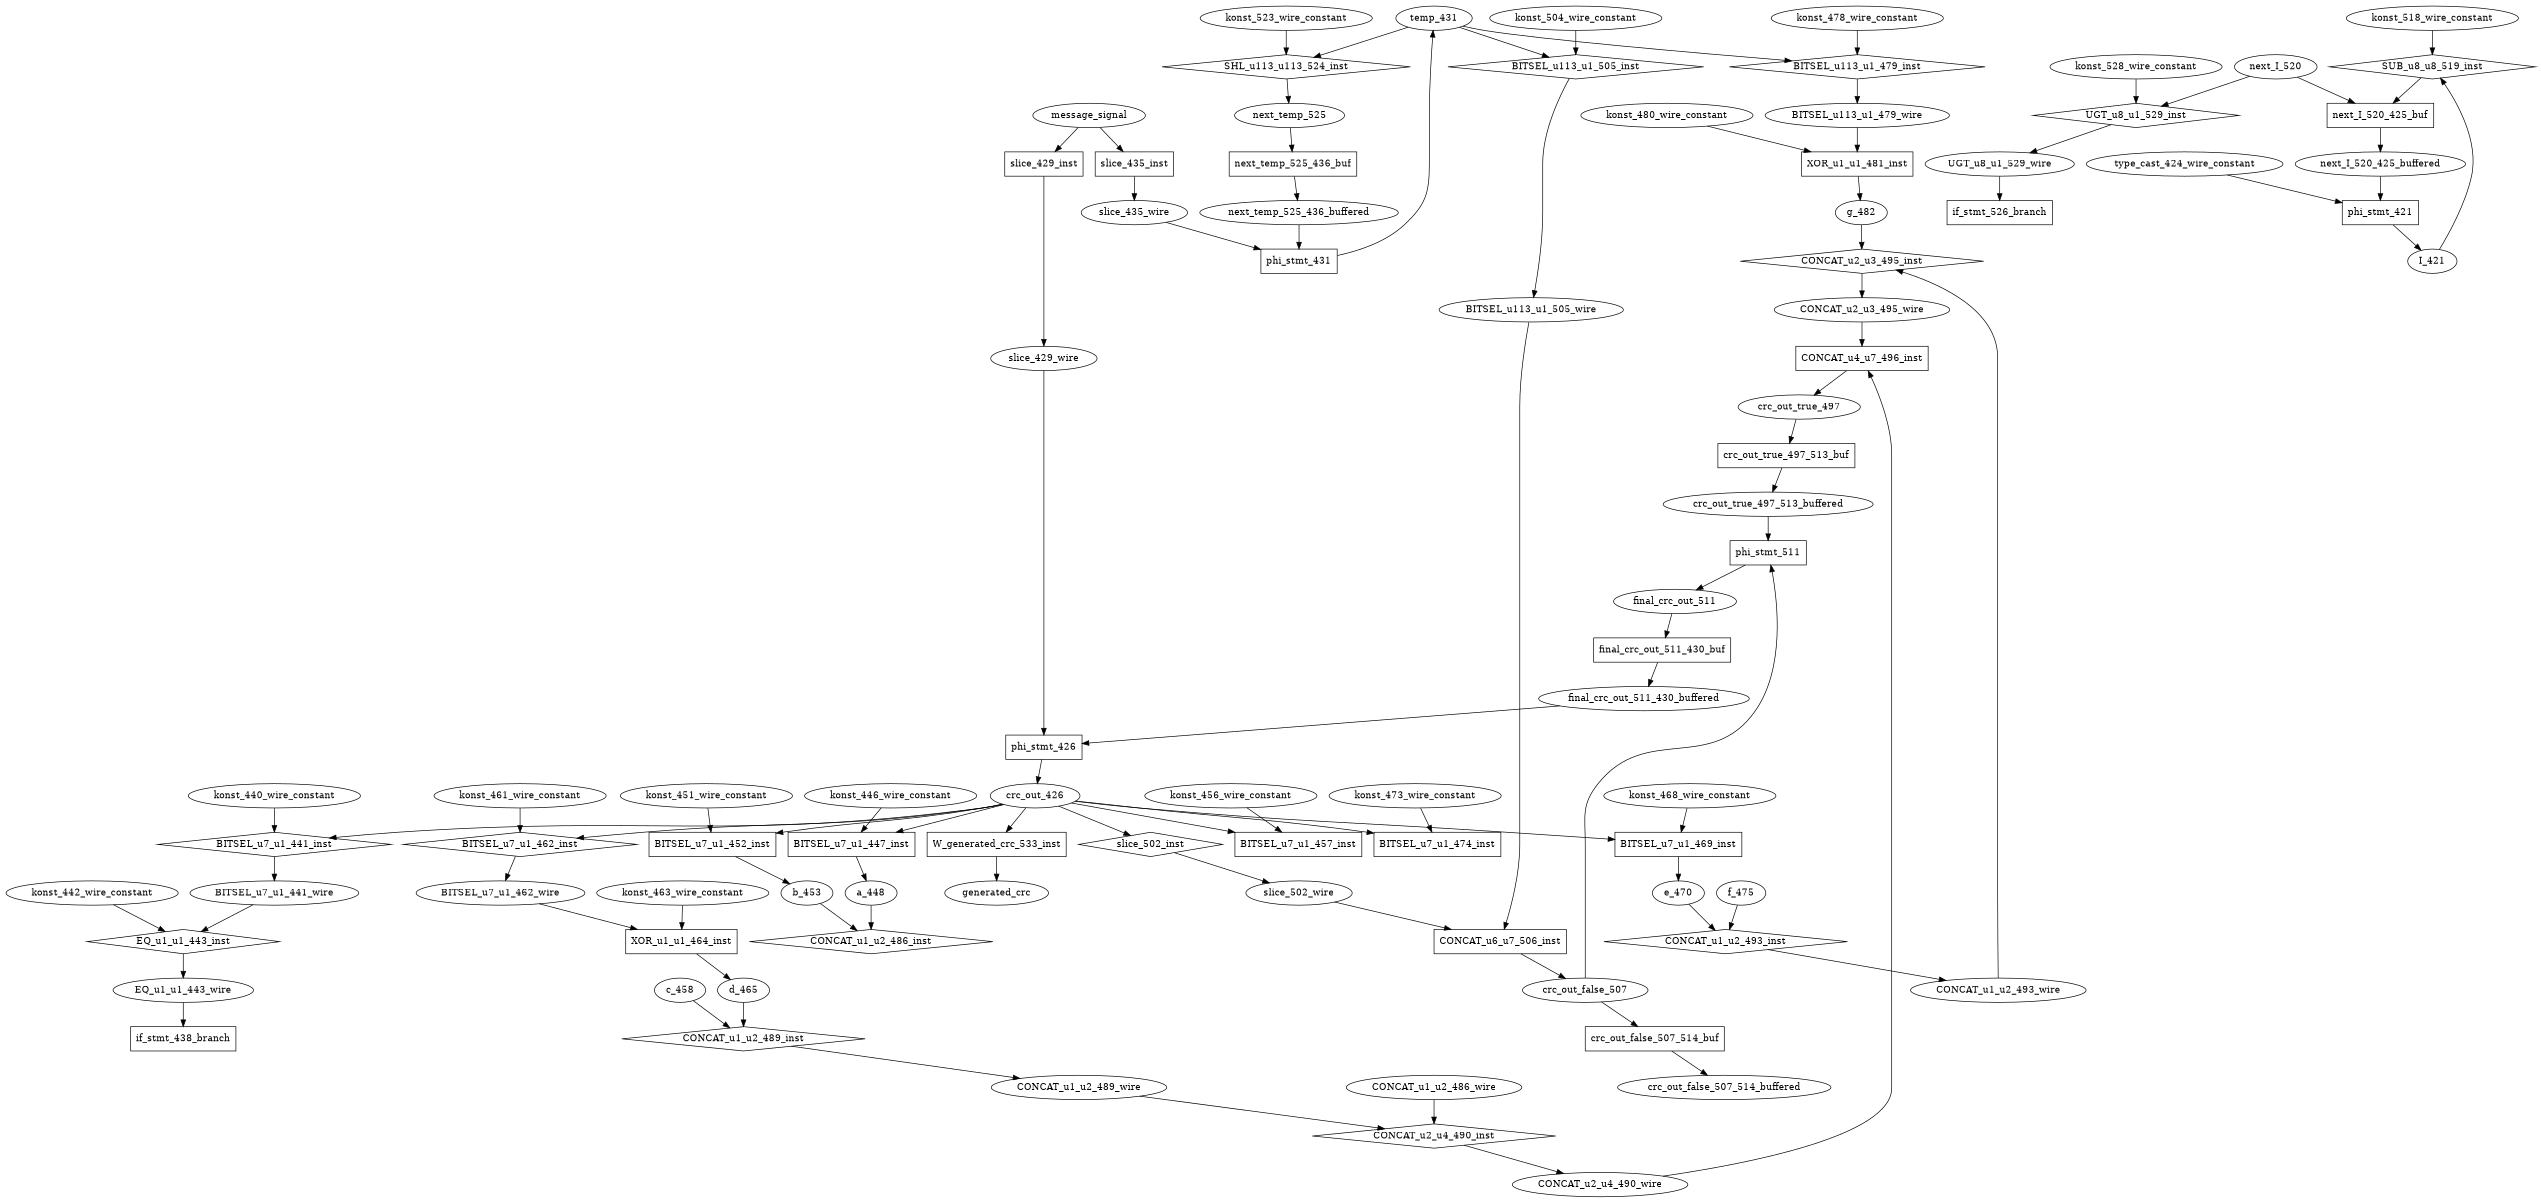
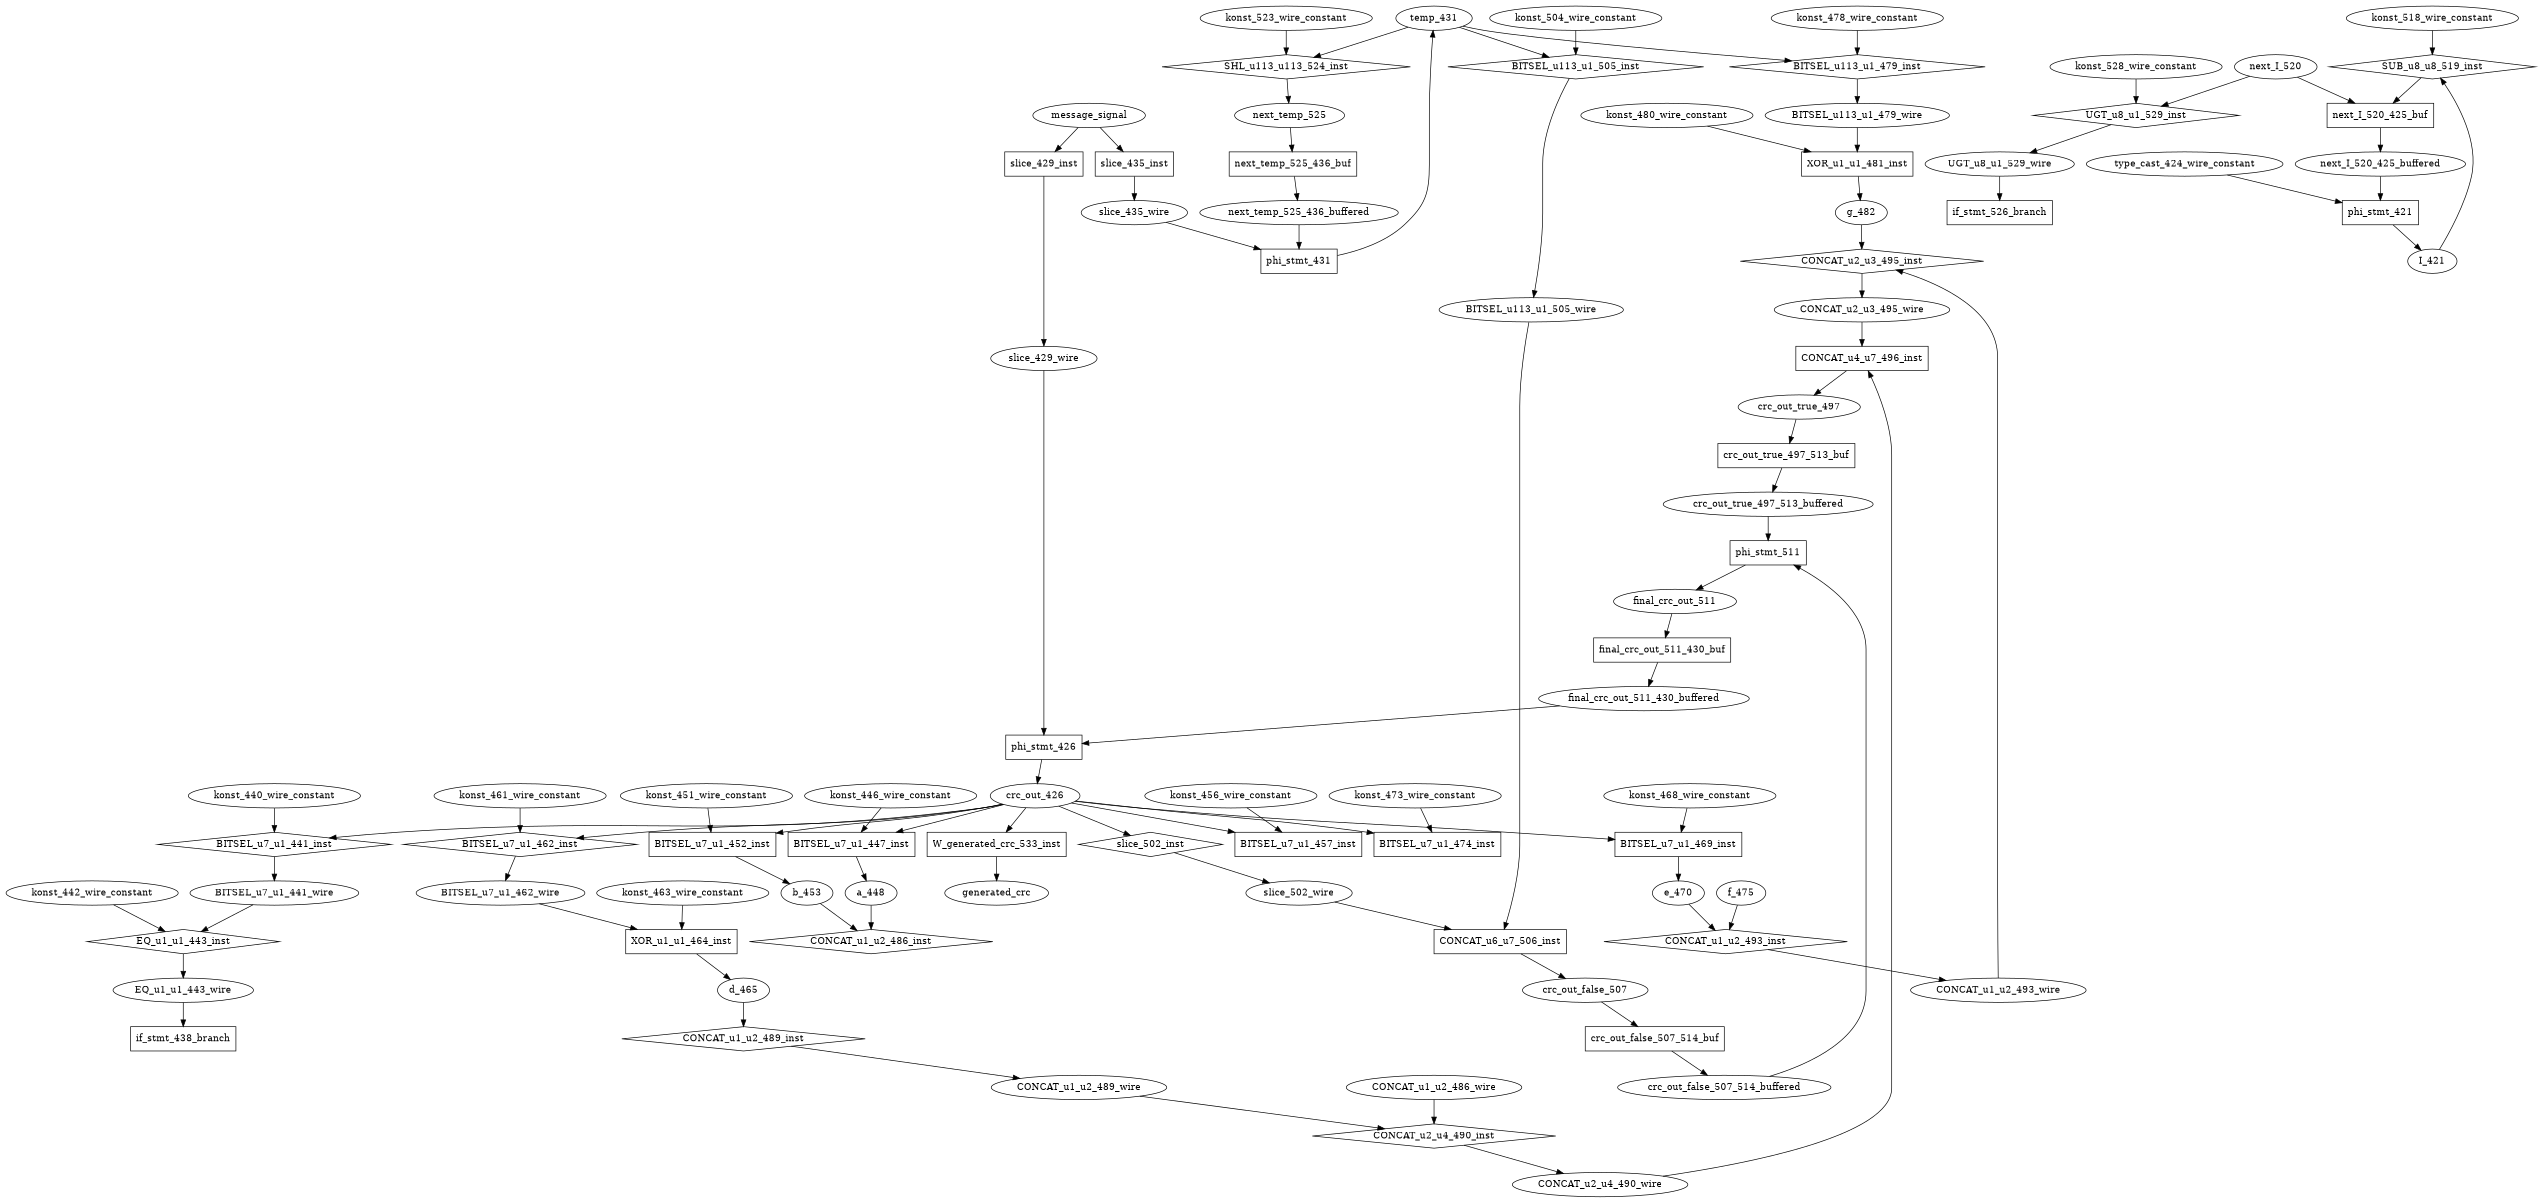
  digraph {
    node [shape=ellipse]
    XOR_u1_u1_481_inst [shape=rectangle]
    BITSEL_u113_u1_479_wire
    g_482
    CONCAT_u6_u7_506_inst [shape=rectangle]
    BITSEL_u113_u1_505_wire
    crc_out_false_507
    EQ_u1_u1_443_inst [shape=diamond]
    BITSEL_u7_u1_441_wire
    EQ_u1_u1_443_wire
    XOR_u1_u1_464_inst [shape=rectangle]
    BITSEL_u7_u1_462_wire
    d_465
    CONCAT_u2_u4_490_inst [shape=diamond]
    CONCAT_u1_u2_486_wire
    CONCAT_u2_u4_490_wire
    CONCAT_u1_u2_489_wire
    CONCAT_u2_u3_495_inst [shape=diamond]
    CONCAT_u1_u2_493_wire
    CONCAT_u2_u3_495_wire
    CONCAT_u4_u7_496_inst [shape=rectangle]
    crc_out_true_497
    if_stmt_438_branch [shape=rectangle]
    SUB_u8_u8_519_inst [shape=diamond]
    I_421
    next_I_520_425_buf [shape=rectangle]
    if_stmt_526_branch [shape=rectangle]
    UGT_u8_u1_529_wire
    CONCAT_u1_u2_486_inst [shape=diamond]
    a_448
    b_453
    CONCAT_u1_u2_489_inst [shape=diamond]
-   c_458
    BITSEL_u7_u1_441_inst [shape=diamond]
    crc_out_426
    BITSEL_u7_u1_447_inst [shape=rectangle]
    BITSEL_u7_u1_452_inst [shape=rectangle]
    BITSEL_u7_u1_457_inst [shape=rectangle]
    BITSEL_u7_u1_462_inst [shape=diamond]
    BITSEL_u7_u1_469_inst [shape=rectangle]
    BITSEL_u7_u1_474_inst [shape=rectangle]
    W_generated_crc_533_inst [shape=rectangle]
    slice_502_inst [shape=diamond]
    e_470
    generated_crc [shape=""]
    slice_502_wire
    crc_out_false_507_514_buf [shape=rectangle]
    crc_out_false_507_514_buffered
    phi_stmt_511 [shape=rectangle]
    final_crc_out_511
    crc_out_true_497_513_buf [shape=rectangle]
    crc_out_true_497_513_buffered
    CONCAT_u1_u2_493_inst [shape=diamond]
    f_475
    final_crc_out_511_430_buf [shape=rectangle]
    final_crc_out_511_430_buffered
    phi_stmt_426 [shape=rectangle]
    konst_440_wire_constant
    konst_442_wire_constant
    konst_446_wire_constant
    konst_451_wire_constant
    konst_456_wire_constant
    konst_461_wire_constant
    konst_463_wire_constant
    konst_468_wire_constant
    konst_473_wire_constant
    BITSEL_u113_u1_479_inst [shape=diamond]
    konst_478_wire_constant
    konst_480_wire_constant
    BITSEL_u113_u1_505_inst [shape=diamond]
    konst_504_wire_constant
    konst_518_wire_constant
    SHL_u113_u113_524_inst [shape=diamond]
    konst_523_wire_constant
    next_temp_525
    UGT_u8_u1_529_inst [shape=diamond]
    konst_528_wire_constant
    next_I_520
    next_I_520_425_buffered
    phi_stmt_421 [shape=rectangle]
    next_temp_525_436_buf [shape=rectangle]
    next_temp_525_436_buffered
    phi_stmt_431 [shape=rectangle]
    temp_431
    slice_429_wire
    slice_435_wire
    type_cast_424_wire_constant
    slice_429_inst [shape=rectangle]
    message_signal [shape=""]
    slice_435_inst [shape=rectangle]
    XOR_u1_u1_481_inst -> g_482
    BITSEL_u113_u1_479_wire -> XOR_u1_u1_481_inst
    g_482 -> CONCAT_u2_u3_495_inst
    CONCAT_u6_u7_506_inst -> crc_out_false_507
    BITSEL_u113_u1_505_wire -> CONCAT_u6_u7_506_inst
    crc_out_false_507 -> crc_out_false_507_514_buf
    EQ_u1_u1_443_inst -> EQ_u1_u1_443_wire
    BITSEL_u7_u1_441_wire -> EQ_u1_u1_443_inst
    EQ_u1_u1_443_wire -> if_stmt_438_branch
    XOR_u1_u1_464_inst -> d_465
    BITSEL_u7_u1_462_wire -> XOR_u1_u1_464_inst
    d_465 -> CONCAT_u1_u2_489_inst
    CONCAT_u2_u4_490_inst -> CONCAT_u2_u4_490_wire
    CONCAT_u1_u2_486_wire -> CONCAT_u2_u4_490_inst
    CONCAT_u2_u4_490_wire -> CONCAT_u4_u7_496_inst
    CONCAT_u1_u2_489_wire -> CONCAT_u2_u4_490_inst
    CONCAT_u2_u3_495_inst -> CONCAT_u2_u3_495_wire
    CONCAT_u1_u2_493_wire -> CONCAT_u2_u3_495_inst
    CONCAT_u2_u3_495_wire -> CONCAT_u4_u7_496_inst
    CONCAT_u4_u7_496_inst -> crc_out_true_497
    crc_out_true_497 -> crc_out_true_497_513_buf
    SUB_u8_u8_519_inst -> next_I_520_425_buf
    I_421 -> SUB_u8_u8_519_inst
    next_I_520_425_buf -> next_I_520_425_buffered
    UGT_u8_u1_529_wire -> if_stmt_526_branch
    a_448 -> CONCAT_u1_u2_486_inst
    b_453 -> CONCAT_u1_u2_486_inst
    CONCAT_u1_u2_489_inst -> CONCAT_u1_u2_489_wire
-   c_458 -> CONCAT_u1_u2_489_inst
    BITSEL_u7_u1_441_inst -> BITSEL_u7_u1_441_wire
    crc_out_426 -> BITSEL_u7_u1_441_inst
    crc_out_426 -> BITSEL_u7_u1_447_inst
    crc_out_426 -> BITSEL_u7_u1_452_inst
    crc_out_426 -> BITSEL_u7_u1_457_inst
    crc_out_426 -> BITSEL_u7_u1_462_inst
    crc_out_426 -> BITSEL_u7_u1_469_inst
    crc_out_426 -> BITSEL_u7_u1_474_inst
    crc_out_426 -> W_generated_crc_533_inst
    crc_out_426 -> slice_502_inst
    BITSEL_u7_u1_447_inst -> a_448
    BITSEL_u7_u1_452_inst -> b_453
    BITSEL_u7_u1_462_inst -> BITSEL_u7_u1_462_wire
    BITSEL_u7_u1_469_inst -> e_470
    W_generated_crc_533_inst -> generated_crc
    slice_502_inst -> slice_502_wire
    e_470 -> CONCAT_u1_u2_493_inst
    slice_502_wire -> CONCAT_u6_u7_506_inst
    crc_out_false_507_514_buf -> crc_out_false_507_514_buffered
-   crc_out_false_507 -> phi_stmt_511
+   crc_out_false_507_514_buffered -> phi_stmt_511
    phi_stmt_511 -> final_crc_out_511
    final_crc_out_511 -> final_crc_out_511_430_buf
    crc_out_true_497_513_buf -> crc_out_true_497_513_buffered
    crc_out_true_497_513_buffered -> phi_stmt_511
    CONCAT_u1_u2_493_inst -> CONCAT_u1_u2_493_wire
    f_475 -> CONCAT_u1_u2_493_inst
    final_crc_out_511_430_buf -> final_crc_out_511_430_buffered
    final_crc_out_511_430_buffered -> phi_stmt_426
    phi_stmt_426 -> crc_out_426
    konst_440_wire_constant -> BITSEL_u7_u1_441_inst
    konst_442_wire_constant -> EQ_u1_u1_443_inst
    konst_446_wire_constant -> BITSEL_u7_u1_447_inst
    konst_451_wire_constant -> BITSEL_u7_u1_452_inst
    konst_456_wire_constant -> BITSEL_u7_u1_457_inst
    konst_461_wire_constant -> BITSEL_u7_u1_462_inst
    konst_463_wire_constant -> XOR_u1_u1_464_inst
    konst_468_wire_constant -> BITSEL_u7_u1_469_inst
    konst_473_wire_constant -> BITSEL_u7_u1_474_inst
    BITSEL_u113_u1_479_inst -> BITSEL_u113_u1_479_wire
    konst_478_wire_constant -> BITSEL_u113_u1_479_inst
    konst_480_wire_constant -> XOR_u1_u1_481_inst
    BITSEL_u113_u1_505_inst -> BITSEL_u113_u1_505_wire
    konst_504_wire_constant -> BITSEL_u113_u1_505_inst
    konst_518_wire_constant -> SUB_u8_u8_519_inst
    SHL_u113_u113_524_inst -> next_temp_525
    konst_523_wire_constant -> SHL_u113_u113_524_inst
    next_temp_525 -> next_temp_525_436_buf
    UGT_u8_u1_529_inst -> UGT_u8_u1_529_wire
    konst_528_wire_constant -> UGT_u8_u1_529_inst
    next_I_520 -> next_I_520_425_buf
    next_I_520 -> UGT_u8_u1_529_inst
    next_I_520_425_buffered -> phi_stmt_421
    phi_stmt_421 -> I_421
    next_temp_525_436_buf -> next_temp_525_436_buffered
    next_temp_525_436_buffered -> phi_stmt_431
    phi_stmt_431 -> temp_431
    temp_431 -> BITSEL_u113_u1_479_inst
    temp_431 -> BITSEL_u113_u1_505_inst
    temp_431 -> SHL_u113_u113_524_inst
    slice_429_wire -> phi_stmt_426
    slice_435_wire -> phi_stmt_431
    type_cast_424_wire_constant -> phi_stmt_421
    slice_429_inst -> slice_429_wire
    message_signal -> slice_429_inst
    message_signal -> slice_435_inst
    slice_435_inst -> slice_435_wire
  }
